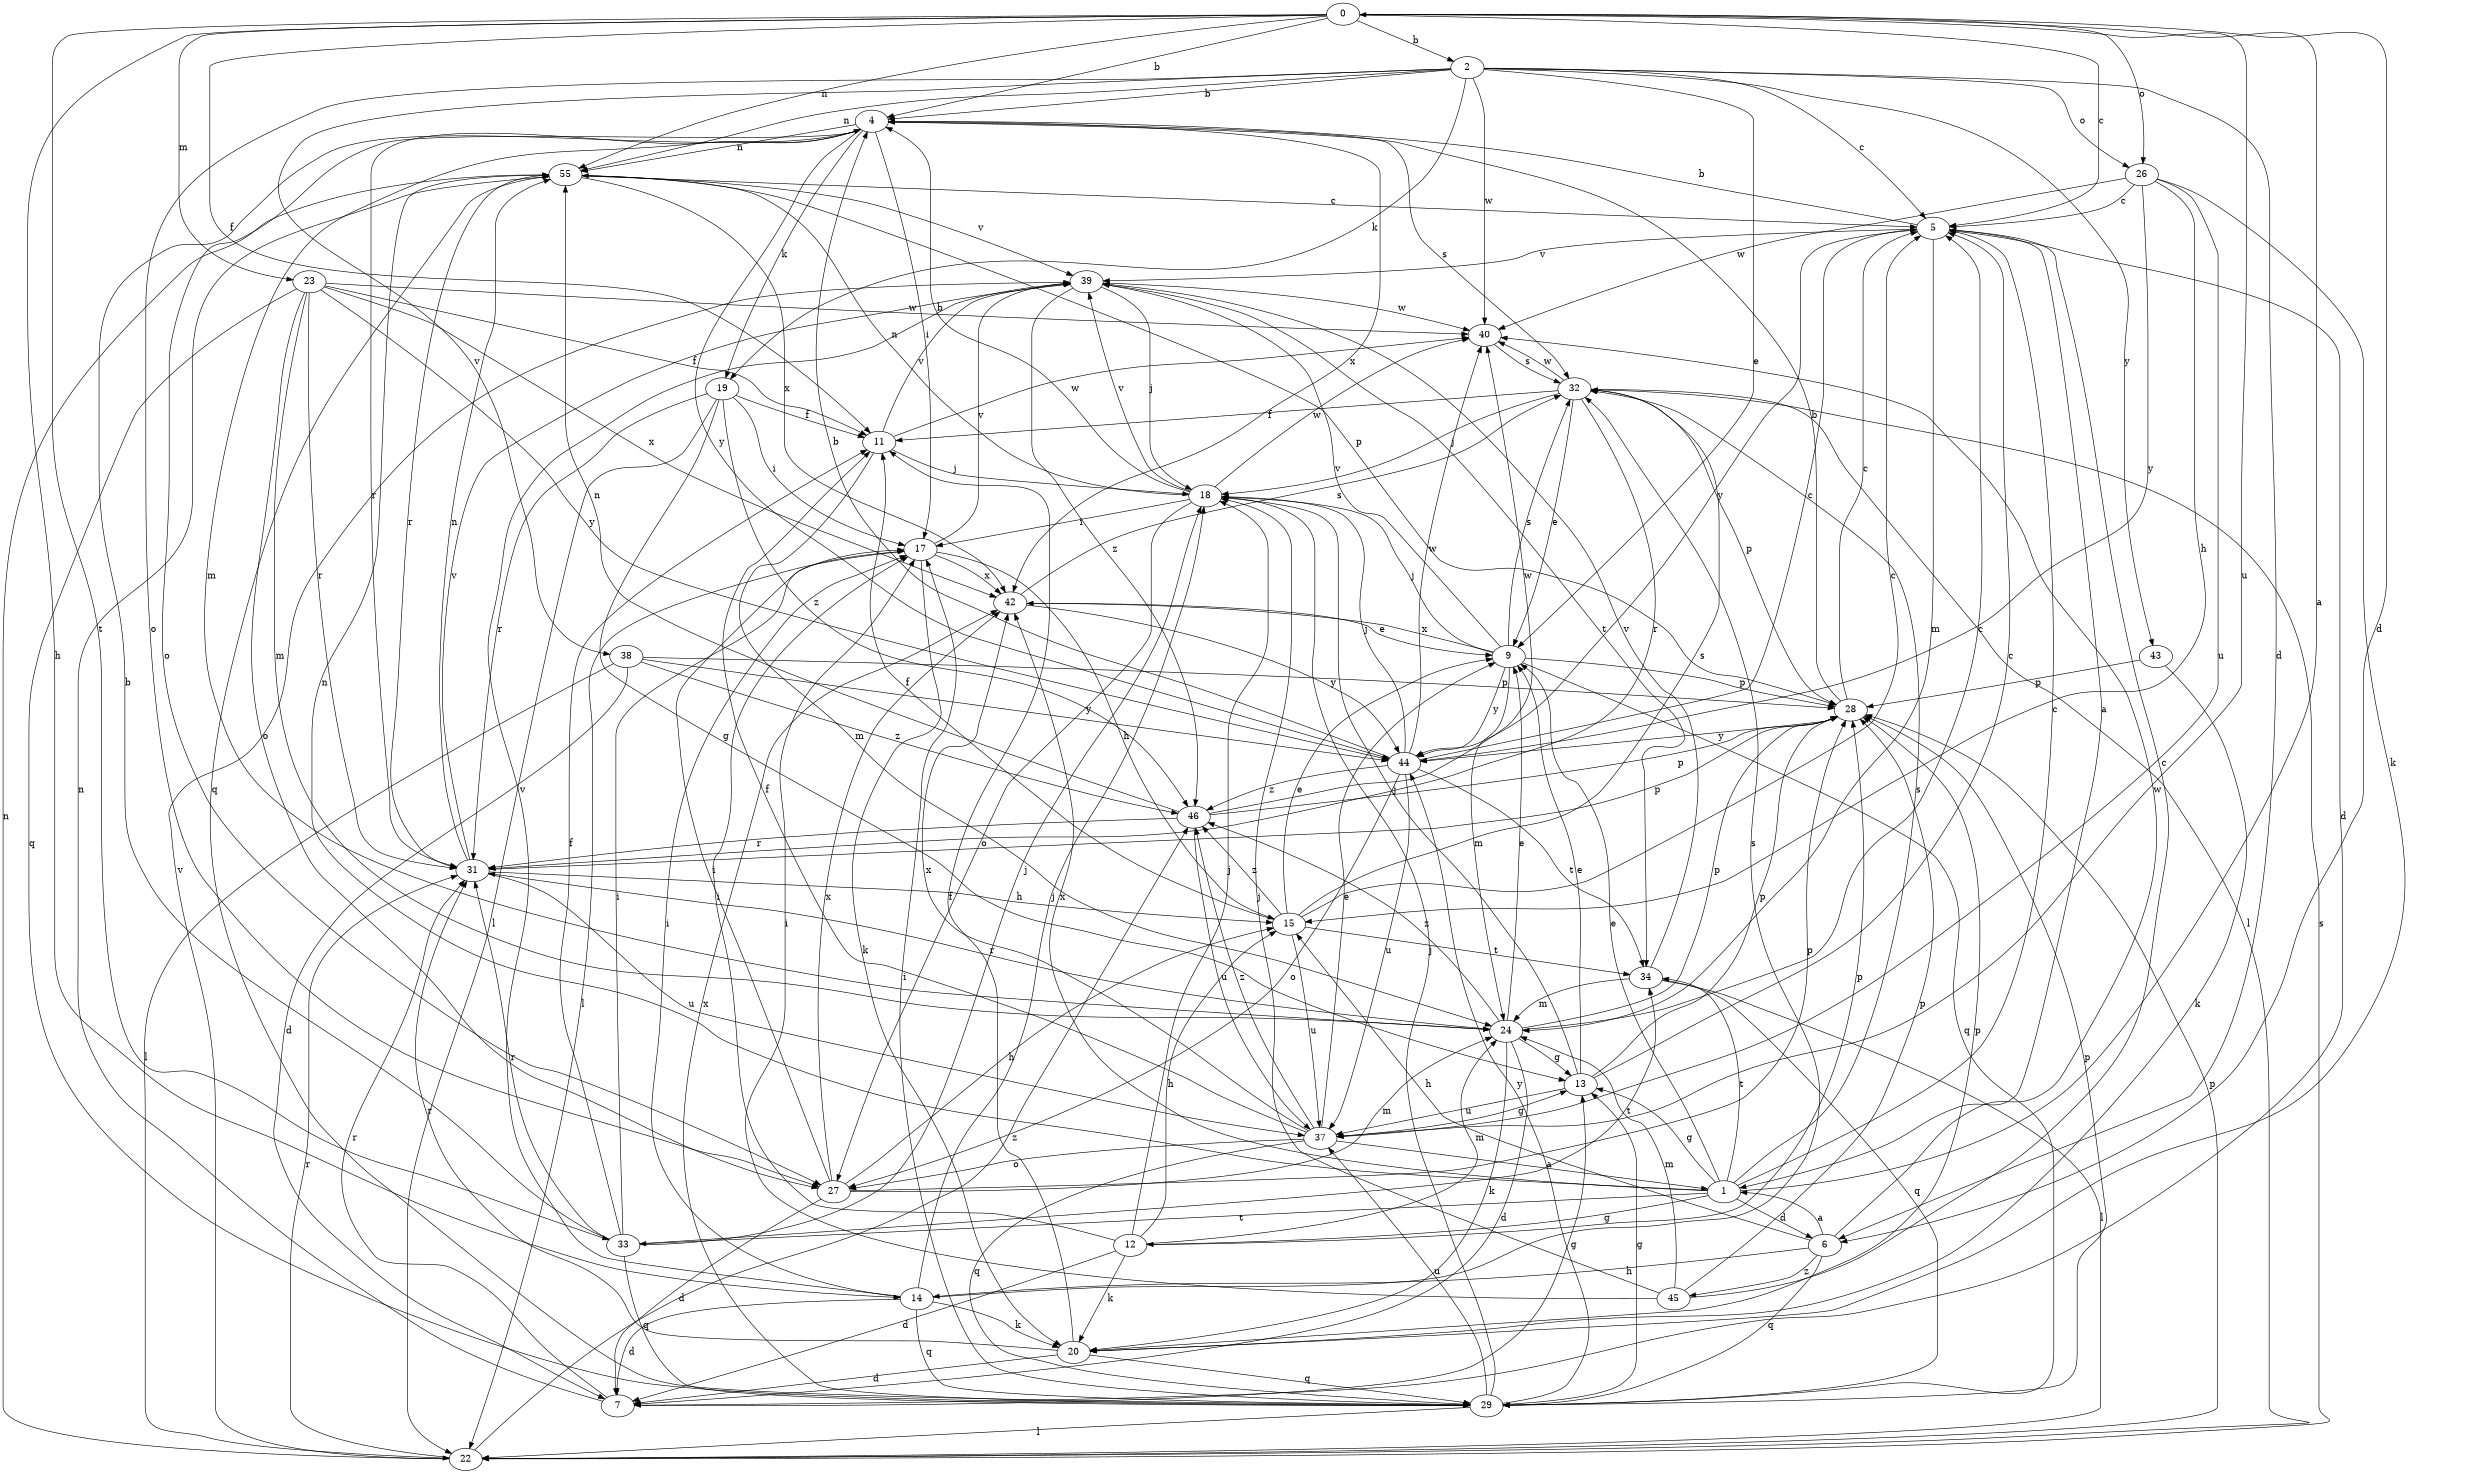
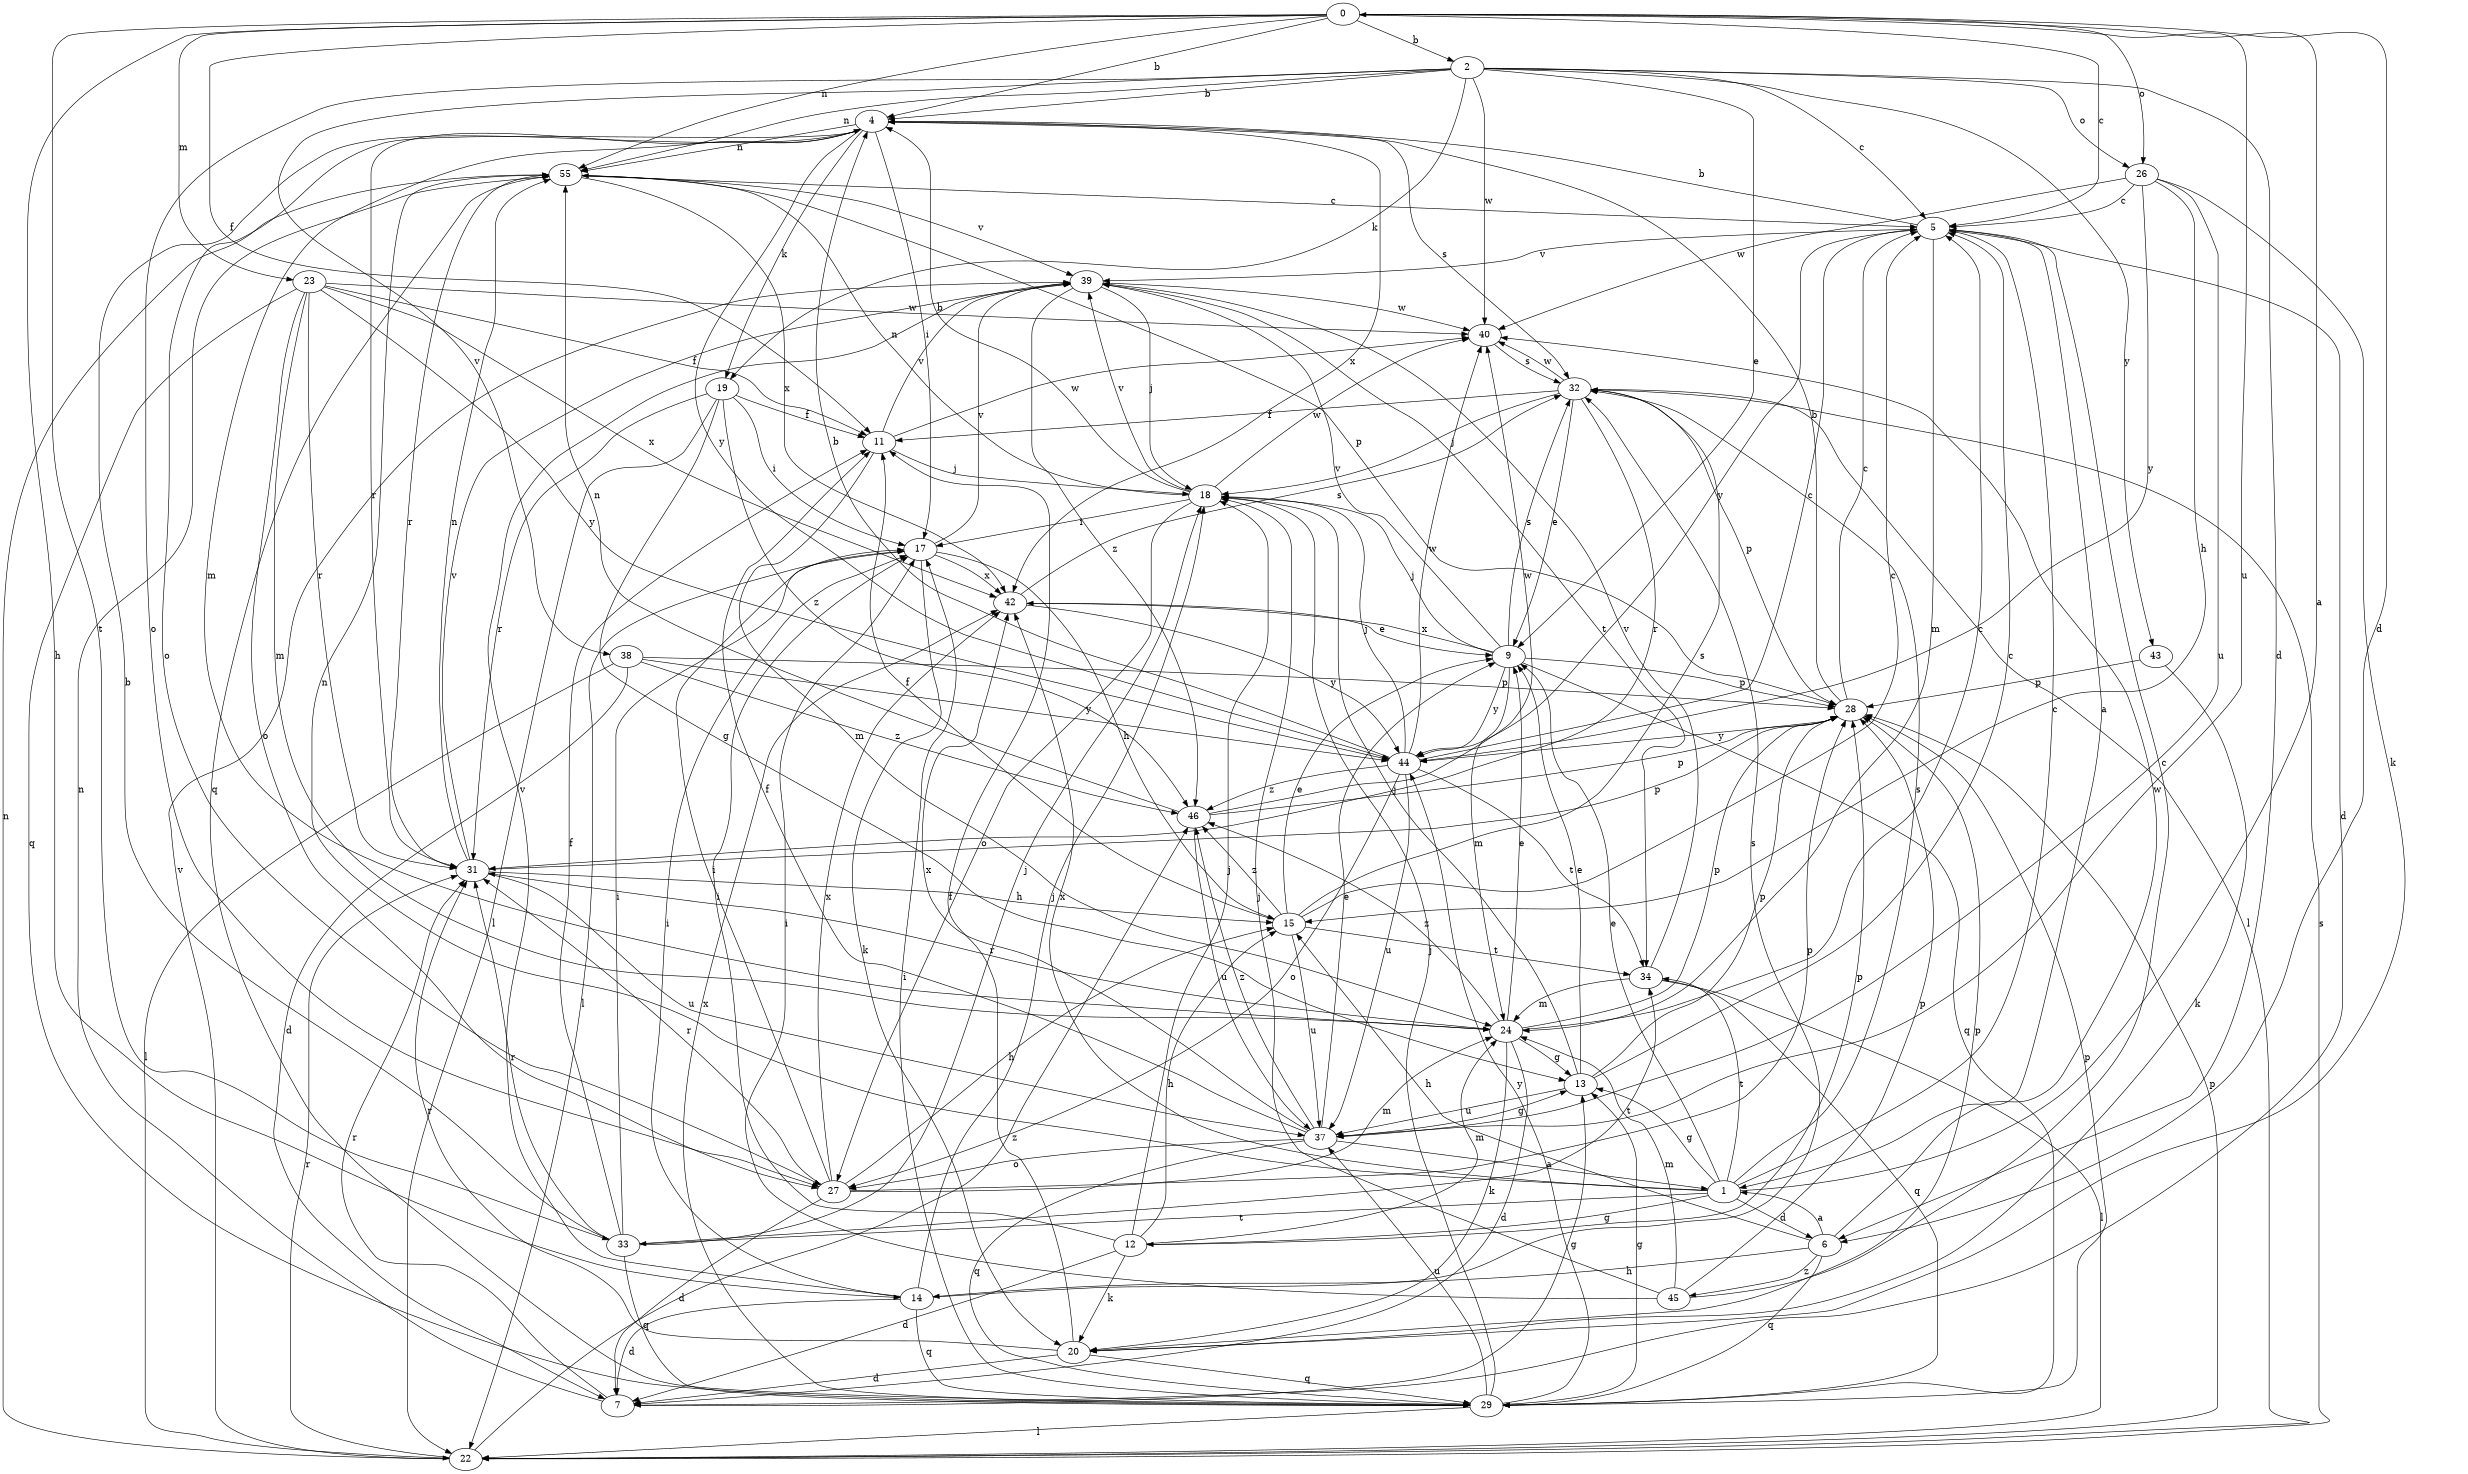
  strict digraph {
    fontname="DejaVu Serif"
    node [fontname="DejaVu Serif"]
    edge [fontname="DejaVu Serif"]
    0
    2
    4
    5
    6
    11
    14
    23
    n9 [label=55]
    26
    33
    37
    9
    19
    27
    38
    40
    43
    32
    42
    17
    24
    31
    44
    1
    7
    39
    15
    29
    45
    18
    20
    28
    34
    13
    46
    12
    22
    0 -> 2 [label=b]
    0 -> 4 [label=b]
    0 -> 5 [label=c]
    0 -> 6 [label=d]
    0 -> 11 [label=f]
    0 -> 14 [label=h]
    0 -> 23 [label=m]
    0 -> n9 [label=n]
    0 -> 26 [label=o]
    0 -> 33 [label=t]
    0 -> 37 [label=u]
    2 -> 4 [label=b]
    2 -> 5 [label=c]
    2 -> 6 [label=d]
    2 -> n9 [label=n]
    2 -> 26 [label=o]
    2 -> 9 [label=e]
    2 -> 19 [label=k]
    2 -> 27 [label=o]
    2 -> 38 [label=v]
    2 -> 40 [label=w]
    2 -> 43 [label=y]
    4 -> n9 [label=n]
    4 -> 19 [label=k]
    4 -> 27 [label=o]
    4 -> 32 [label=s]
    4 -> 42 [label=x]
    4 -> 17 [label=i]
    4 -> 24 [label=m]
    4 -> 31 [label=r]
    4 -> 44 [label=y]
    5 -> 4 [label=b]
    5 -> 24 [label=m]
    5 -> 44 [label=y]
    5 -> 1 [label=a]
    5 -> 7 [label=d]
    5 -> 39 [label=v]
    6 -> 14 [label=h]
    6 -> 40 [label=w]
    6 -> 1 [label=a]
    6 -> 15 [label=h]
    6 -> 29 [label=q]
    6 -> 45 [label=z]
    11 -> 40 [label=w]
    11 -> 24 [label=m]
    11 -> 39 [label=v]
    11 -> 18 [label=j]
    14 -> 32 [label=s]
    14 -> 17 [label=i]
    14 -> 7 [label=d]
    14 -> 39 [label=v]
    14 -> 29 [label=q]
    14 -> 18 [label=j]
-   14 -> 20 [label=k]
    23 -> 11 [label=f]
    23 -> 27 [label=o]
    23 -> 40 [label=w]
    23 -> 42 [label=x]
    23 -> 24 [label=m]
    23 -> 31 [label=r]
    23 -> 44 [label=y]
    23 -> 29 [label=q]
    n9 -> 5 [label=c]
    n9 -> 42 [label=x]
    n9 -> 31 [label=r]
    n9 -> 39 [label=v]
    n9 -> 29 [label=q]
    n9 -> 28 [label=p]
    26 -> 5 [label=c]
    26 -> 37 [label=u]
    26 -> 40 [label=w]
    26 -> 44 [label=y]
    26 -> 15 [label=h]
    26 -> 20 [label=k]
    33 -> 4 [label=b]
    33 -> 11 [label=f]
    33 -> 17 [label=i]
    33 -> 31 [label=r]
    33 -> 29 [label=q]
    33 -> 18 [label=j]
    33 -> 34 [label=t]
    37 -> 11 [label=f]
    37 -> 9 [label=e]
    37 -> 27 [label=o]
    37 -> 42 [label=x]
    37 -> 1 [label=a]
    37 -> 29 [label=q]
    37 -> 13 [label=g]
    37 -> 46 [label=z]
    9 -> 32 [label=s]
    9 -> 42 [label=x]
    9 -> 24 [label=m]
    9 -> 44 [label=y]
    9 -> 39 [label=v]
    9 -> 29 [label=q]
    9 -> 18 [label=j]
    9 -> 28 [label=p]
    19 -> 11 [label=f]
    19 -> 17 [label=i]
    19 -> 31 [label=r]
    19 -> 13 [label=g]
    19 -> 46 [label=z]
    19 -> 22 [label=l]
    27 -> 42 [label=x]
    27 -> 17 [label=i]
    27 -> 24 [label=m]
-   46 -> 31 [label=r]
+   27 -> 31 [label=r]
    27 -> 7 [label=d]
    27 -> 15 [label=h]
    27 -> 28 [label=p]
    38 -> 44 [label=y]
    38 -> 7 [label=d]
    38 -> 28 [label=p]
    38 -> 46 [label=z]
    38 -> 22 [label=l]
    40 -> 32 [label=s]
    43 -> 20 [label=k]
    43 -> 28 [label=p]
    32 -> 11 [label=f]
    32 -> 9 [label=e]
    32 -> 40 [label=w]
    32 -> 31 [label=r]
    32 -> 18 [label=j]
    32 -> 28 [label=p]
    32 -> 22 [label=l]
    42 -> 9 [label=e]
    42 -> 32 [label=s]
    42 -> 44 [label=y]
    17 -> 42 [label=x]
    17 -> 39 [label=v]
    17 -> 15 [label=h]
    17 -> 20 [label=k]
    17 -> 22 [label=l]
    24 -> 5 [label=c]
    24 -> 9 [label=e]
    24 -> 31 [label=r]
    24 -> 7 [label=d]
    24 -> 20 [label=k]
    24 -> 28 [label=p]
    24 -> 13 [label=g]
    24 -> 46 [label=z]
    31 -> n9 [label=n]
    31 -> 37 [label=u]
    31 -> 39 [label=v]
    31 -> 15 [label=h]
    31 -> 28 [label=p]
    44 -> 4 [label=b]
    44 -> 5 [label=c]
    44 -> 37 [label=u]
    44 -> 27 [label=o]
    44 -> 40 [label=w]
    44 -> 18 [label=j]
    44 -> 34 [label=t]
    44 -> 46 [label=z]
    1 -> 0 [label=a]
    1 -> 5 [label=c]
    1 -> 6 [label=d]
    1 -> n9 [label=n]
    1 -> 33 [label=t]
    1 -> 9 [label=e]
    1 -> 32 [label=s]
    1 -> 42 [label=x]
    1 -> 34 [label=t]
    1 -> 13 [label=g]
    1 -> 12 [label=g]
    7 -> n9 [label=n]
    7 -> 31 [label=r]
    7 -> 13 [label=g]
    39 -> 40 [label=w]
    39 -> 18 [label=j]
    39 -> 34 [label=t]
    39 -> 46 [label=z]
    15 -> 5 [label=c]
    15 -> 11 [label=f]
    15 -> 37 [label=u]
    15 -> 9 [label=e]
    15 -> 32 [label=s]
    15 -> 34 [label=t]
    15 -> 46 [label=z]
    29 -> 37 [label=u]
    29 -> 42 [label=x]
    29 -> 17 [label=i]
    29 -> 44 [label=y]
    29 -> 18 [label=j]
    29 -> 28 [label=p]
    29 -> 13 [label=g]
    29 -> 22 [label=l]
    45 -> 5 [label=c]
    45 -> 17 [label=i]
    45 -> 24 [label=m]
    45 -> 18 [label=j]
    45 -> 28 [label=p]
    18 -> 4 [label=b]
    18 -> n9 [label=n]
    18 -> 27 [label=o]
    18 -> 40 [label=w]
    18 -> 17 [label=i]
    18 -> 39 [label=v]
    20 -> 11 [label=f]
    20 -> 31 [label=r]
    20 -> 7 [label=d]
    20 -> 29 [label=q]
    20 -> 28 [label=p]
    28 -> 4 [label=b]
    28 -> 5 [label=c]
    28 -> 44 [label=y]
    34 -> 24 [label=m]
    34 -> 39 [label=v]
    34 -> 29 [label=q]
    34 -> 22 [label=l]
    13 -> 5 [label=c]
    13 -> 37 [label=u]
    13 -> 9 [label=e]
    13 -> 18 [label=j]
    13 -> 28 [label=p]
    46 -> n9 [label=n]
    46 -> 37 [label=u]
    46 -> 40 [label=w]
    46 -> 28 [label=p]
    12 -> 17 [label=i]
    12 -> 24 [label=m]
    12 -> 7 [label=d]
    12 -> 15 [label=h]
    12 -> 18 [label=j]
    12 -> 20 [label=k]
    12 -> 28 [label=p]
    22 -> n9 [label=n]
    22 -> 32 [label=s]
    22 -> 31 [label=r]
    22 -> 39 [label=v]
    22 -> 28 [label=p]
    22 -> 46 [label=z]
  }
